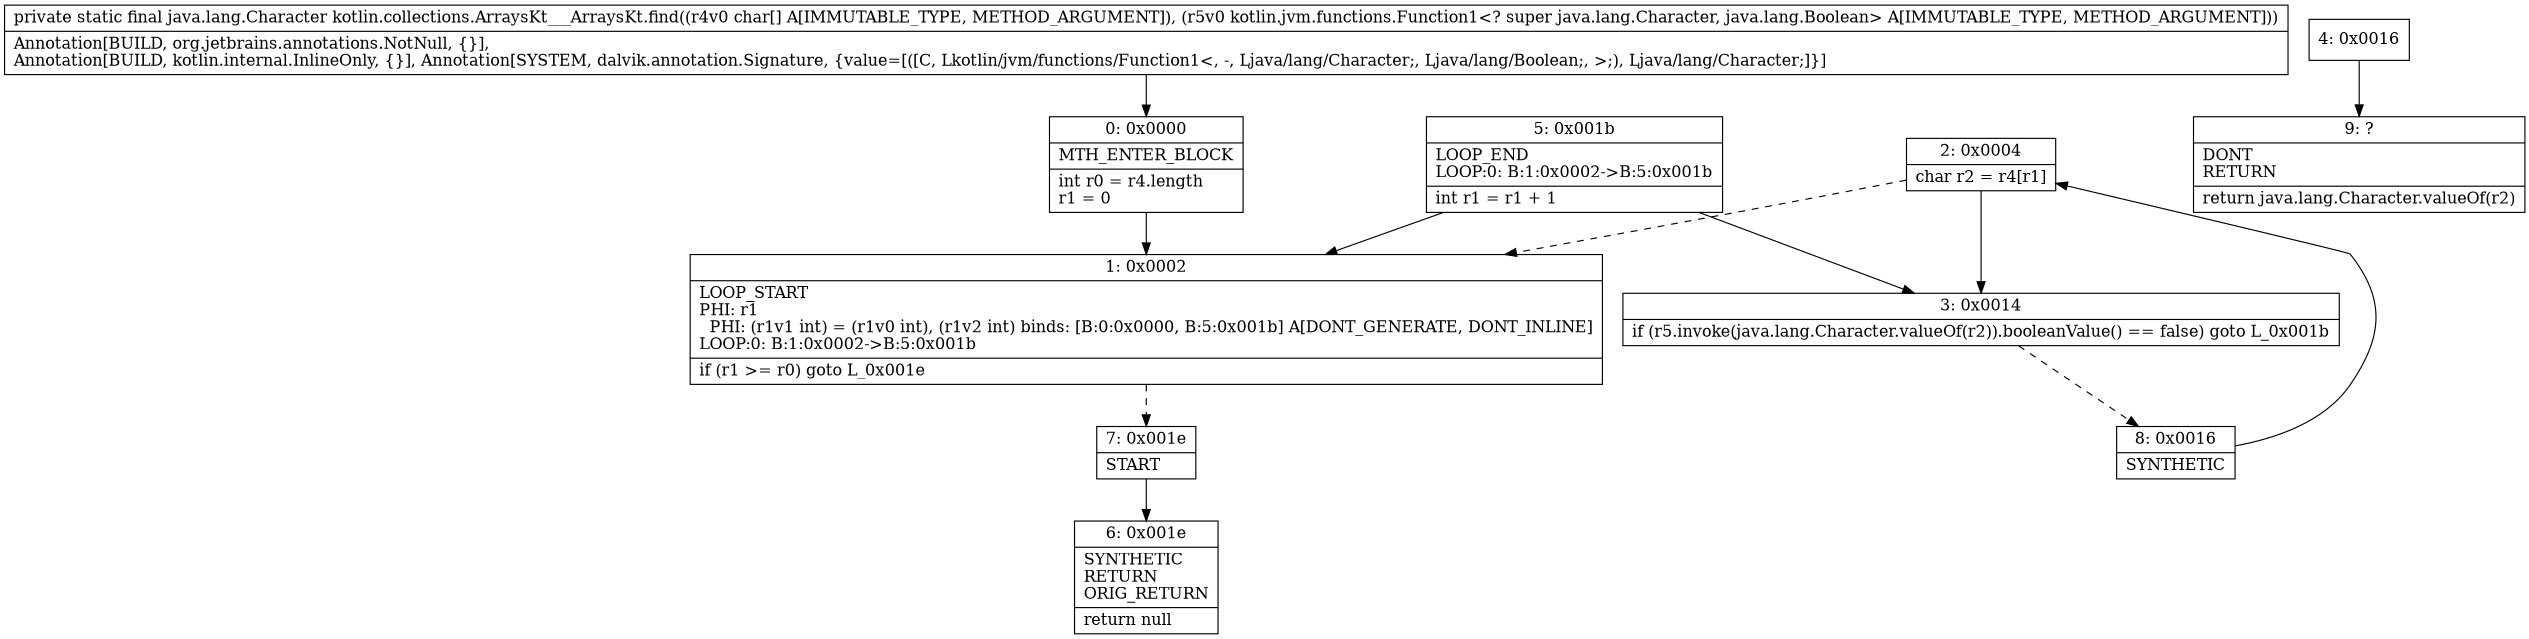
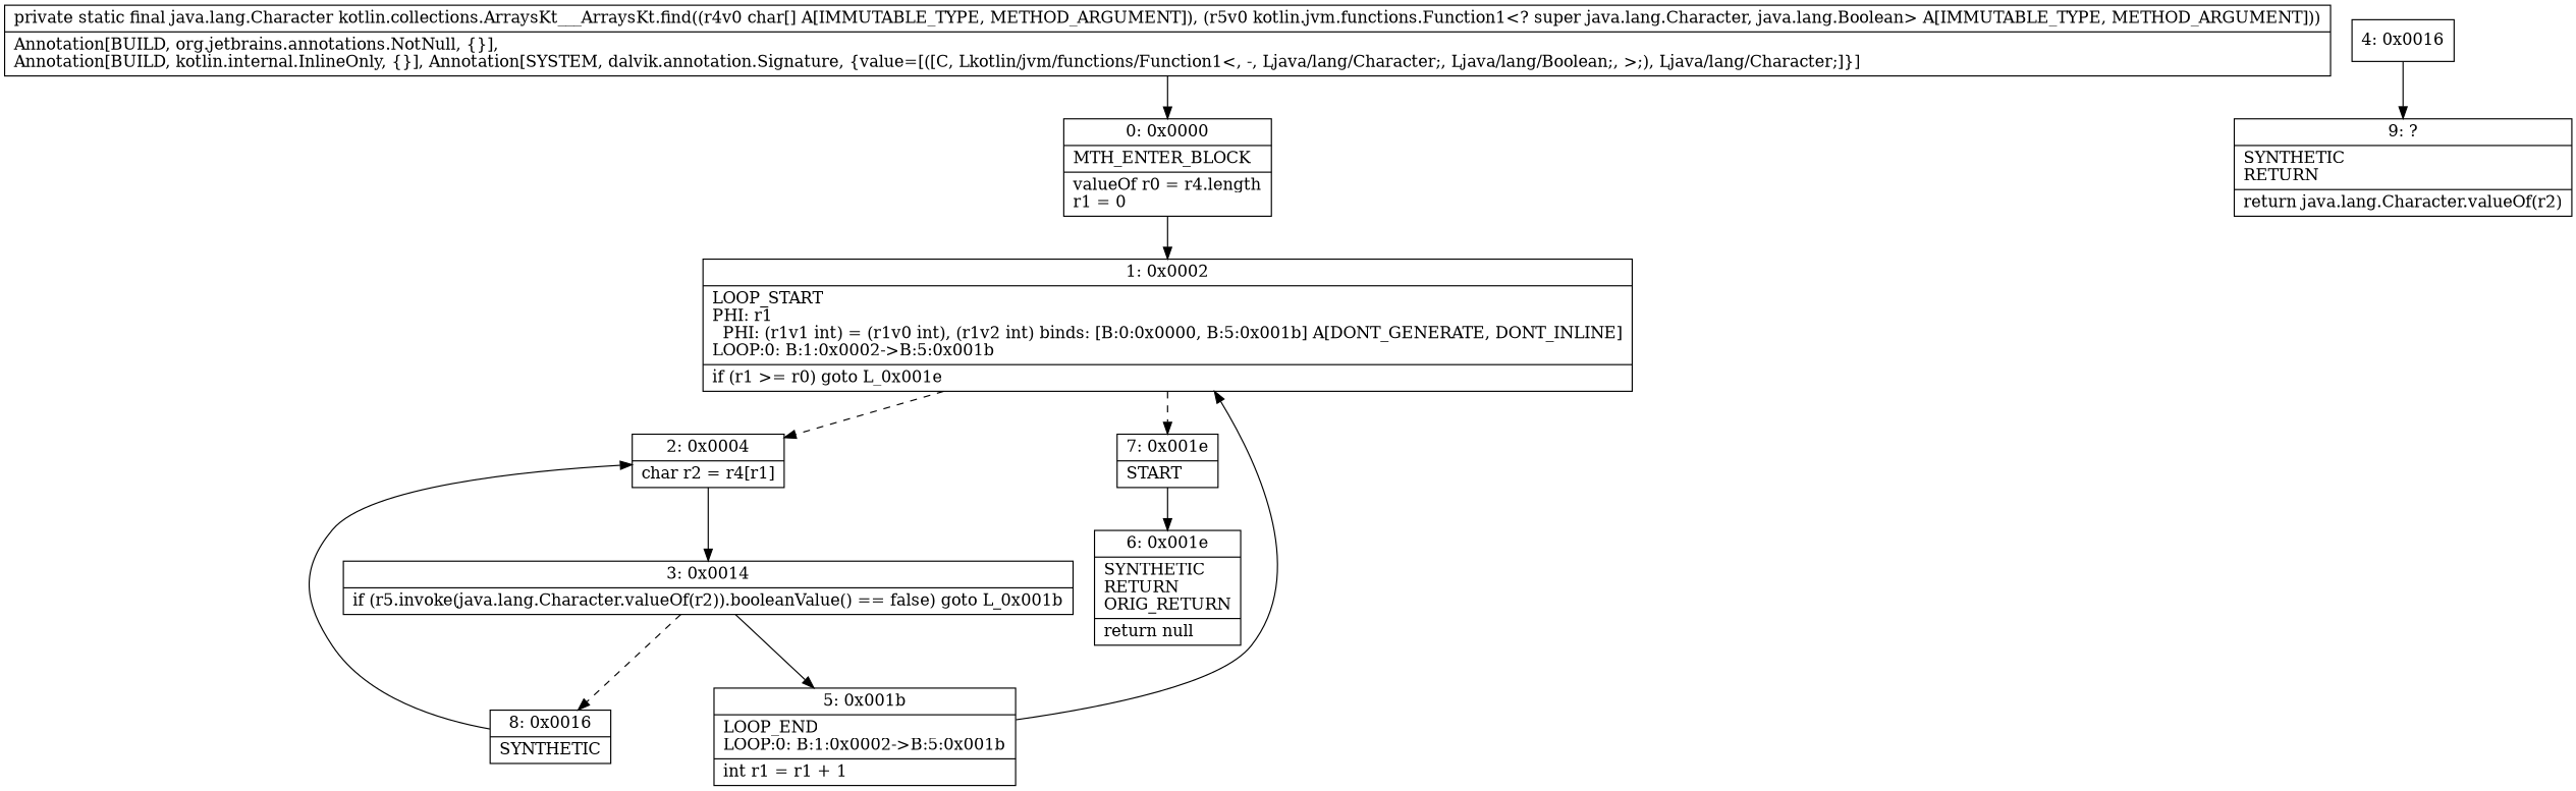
  digraph {
    node [shape=record]
-   n1 [label="{0\:\ 0x0000|MTH_ENTER_BLOCK\l|int r0 = r4.length\lr1 = 0\l}"]
+   n1 [label="{0\:\ 0x0000|MTH_ENTER_BLOCK\l|valueOf r0 = r4.length\lr1 = 0\l}"]
    n2 [label="{1\:\ 0x0002|LOOP_START\lPHI: r1 \l  PHI: (r1v1 int) = (r1v0 int), (r1v2 int) binds: [B:0:0x0000, B:5:0x001b] A[DONT_GENERATE, DONT_INLINE]\lLOOP:0: B:1:0x0002\-\>B:5:0x001b\l|if (r1 \>= r0) goto L_0x001e\l}"]
    n3 [label="{2\:\ 0x0004|char r2 = r4[r1]\l}"]
    n4 [label="{7\:\ 0x001e|START\l}"]
    n5 [label="{3\:\ 0x0014|if (r5.invoke(java.lang.Character.valueOf(r2)).booleanValue() == false) goto L_0x001b\l}"]
    n6 [label="{6\:\ 0x001e|SYNTHETIC\lRETURN\lORIG_RETURN\l|return null\l}"]
    n7 [label="{5\:\ 0x001b|LOOP_END\lLOOP:0: B:1:0x0002\-\>B:5:0x001b\l|int r1 = r1 + 1\l}"]
    n8 [label="{8\:\ 0x0016|SYNTHETIC\l}"]
    n9 [label="{4\:\ 0x0016}"]
-   n10 [label="{9\:\ ?|DONT\lRETURN\l|return java.lang.Character.valueOf(r2)\l}"]
+   n10 [label="{9\:\ ?|SYNTHETIC\lRETURN\l|return java.lang.Character.valueOf(r2)\l}"]
    n11 [label="{private static final java.lang.Character kotlin.collections.ArraysKt___ArraysKt.find((r4v0 char[] A[IMMUTABLE_TYPE, METHOD_ARGUMENT]), (r5v0 kotlin.jvm.functions.Function1\<? super java.lang.Character, java.lang.Boolean\> A[IMMUTABLE_TYPE, METHOD_ARGUMENT]))  | Annotation[BUILD, org.jetbrains.annotations.NotNull, \{\}], \lAnnotation[BUILD, kotlin.internal.InlineOnly, \{\}], Annotation[SYSTEM, dalvik.annotation.Signature, \{value=[([C, Lkotlin\/jvm\/functions\/Function1\<, \-, Ljava\/lang\/Character;, Ljava\/lang\/Boolean;, \>;), Ljava\/lang\/Character;]\}]\l}"]
    n1 -> n2
-   n3 -> n2 [style=dashed]
+   n2 -> n3 [style=dashed]
    n2 -> n4 [style=dashed]
    n3 -> n5
    n4 -> n6
-   n7 -> n5
+   n5 -> n7
    n5 -> n8 [style=dashed]
    n7 -> n2
    n8 -> n3
    n9 -> n10
    n11 -> n1
  }
